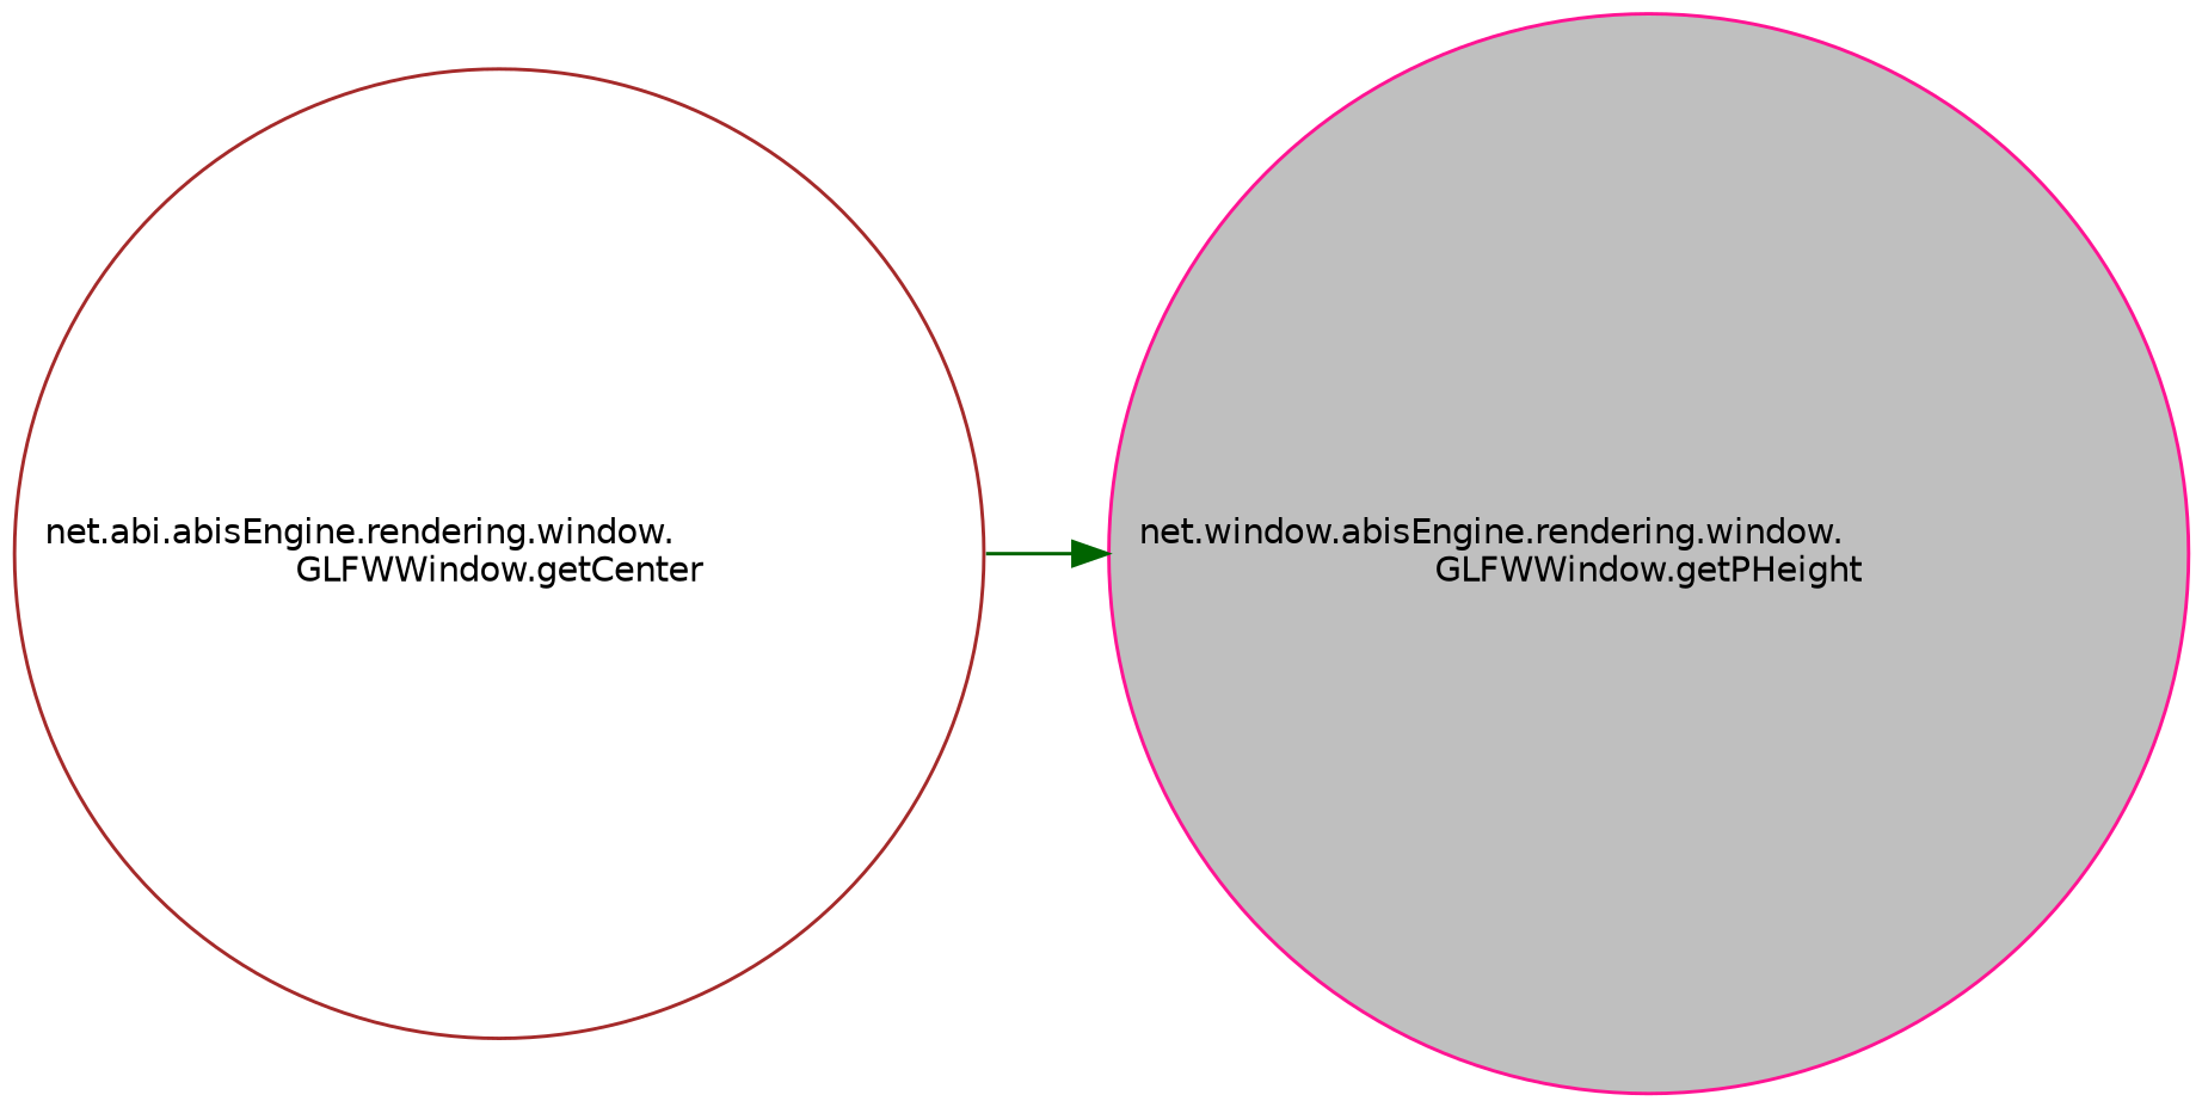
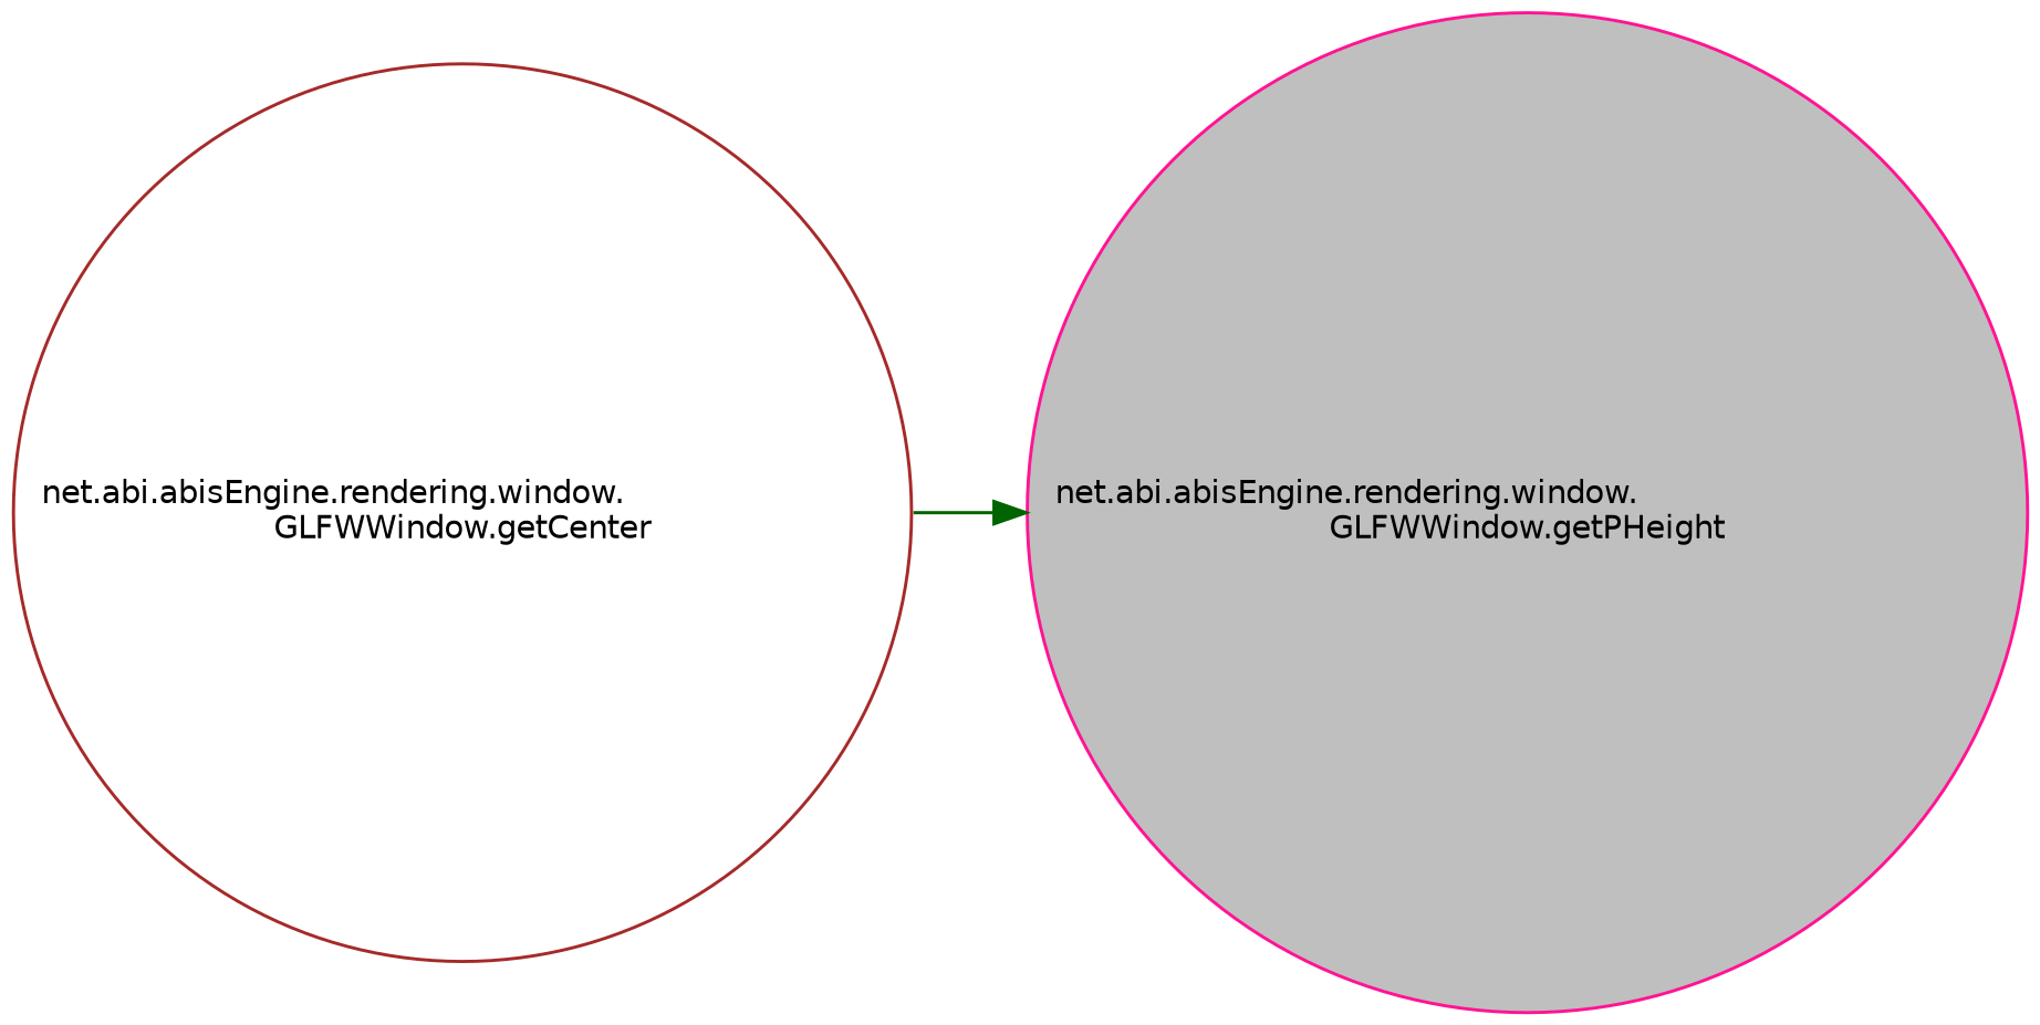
  digraph {
    rankdir=RL
    node [fontname=Helvetica fontsize=10 shape=circle style=filled]
-   n1 [color=deeppink fillcolor=grey75 fontcolor=black height=0.2 label="net.window.abisEngine.rendering.window.\lGLFWWindow.getPHeight" width=0.4]
+   n1 [color=deeppink fillcolor=grey75 fontcolor=black height=0.2 label="net.abi.abisEngine.rendering.window.\lGLFWWindow.getPHeight" width=0.4]
    n2 [color=brown fillcolor=white height=0.2 label="net.abi.abisEngine.rendering.window.\lGLFWWindow.getCenter" width=0.4]
    n1 -> n2 [color=darkgreen dir=back fontname=Helvetica fontsize=10 labelfontname=Helvetica labelfontsize=10 style=solid]
  }
